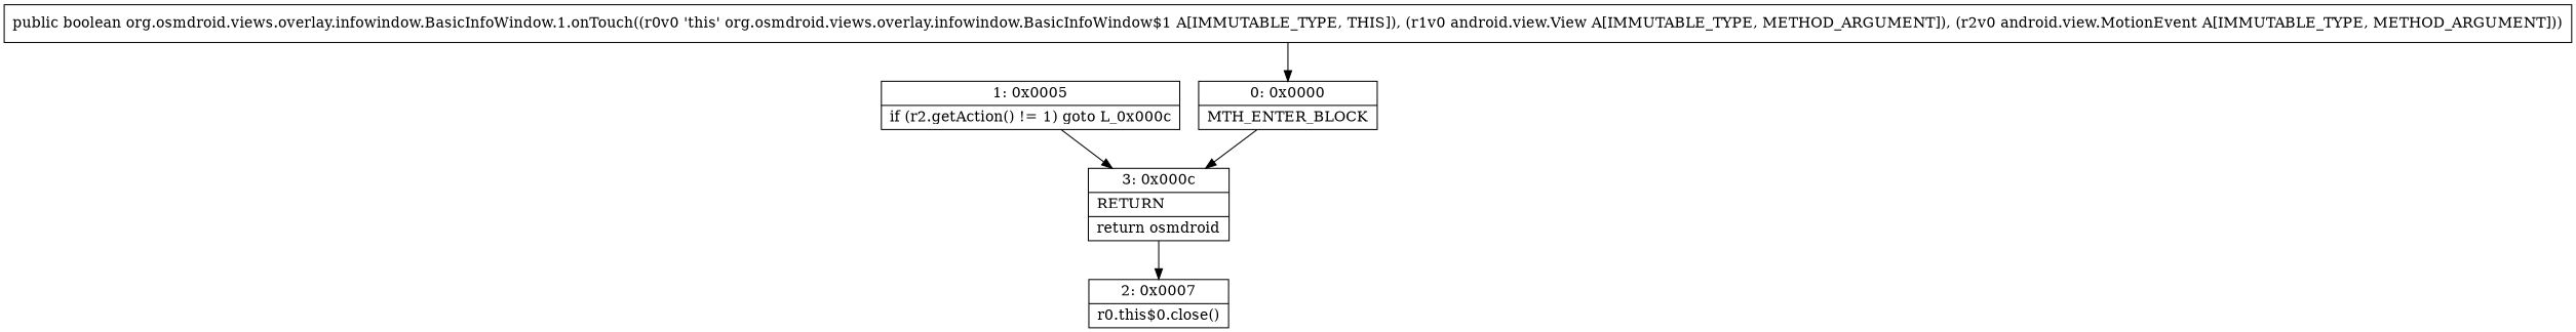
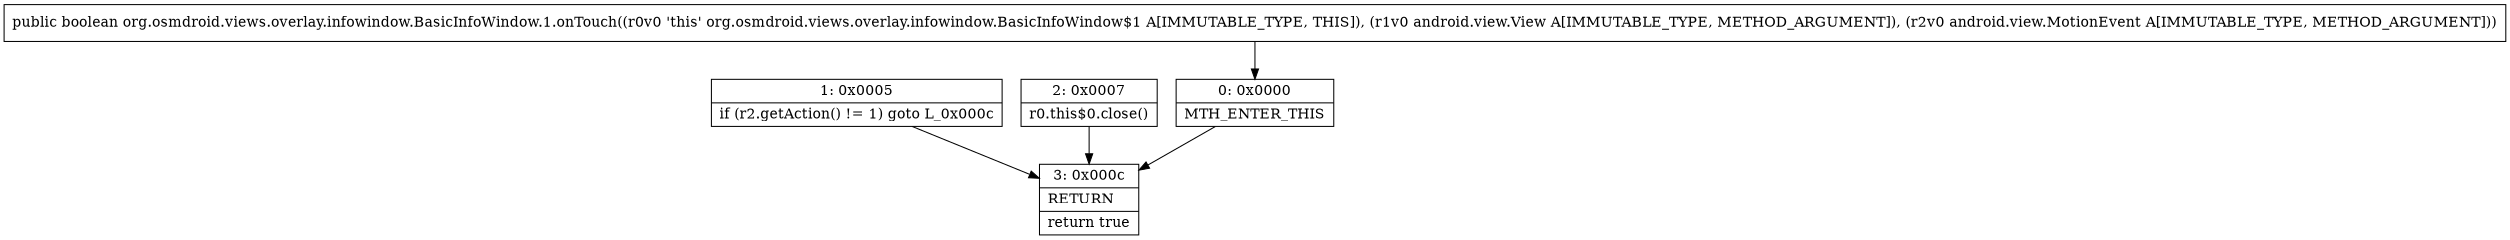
  digraph {
    node [shape=record]
-   n1 [label="{0\:\ 0x0000|MTH_ENTER_BLOCK\l}"]
-   n2 [label="{3\:\ 0x000c|RETURN\l|return osmdroid\l}"]
+   n1 [label="{0\:\ 0x0000|MTH_ENTER_THIS\l}"]
+   n2 [label="{3\:\ 0x000c|RETURN\l|return true\l}"]
    n3 [label="{1\:\ 0x0005|if (r2.getAction() != 1) goto L_0x000c\l}"]
    n4 [label="{2\:\ 0x0007|r0.this$0.close()\l}"]
    n5 [label="{public boolean org.osmdroid.views.overlay.infowindow.BasicInfoWindow.1.onTouch((r0v0 'this' org.osmdroid.views.overlay.infowindow.BasicInfoWindow$1 A[IMMUTABLE_TYPE, THIS]), (r1v0 android.view.View A[IMMUTABLE_TYPE, METHOD_ARGUMENT]), (r2v0 android.view.MotionEvent A[IMMUTABLE_TYPE, METHOD_ARGUMENT])) }"]
    n1 -> n2
    n3 -> n2
-   n2 -> n4
+   n4 -> n2
    n5 -> n1
  }
